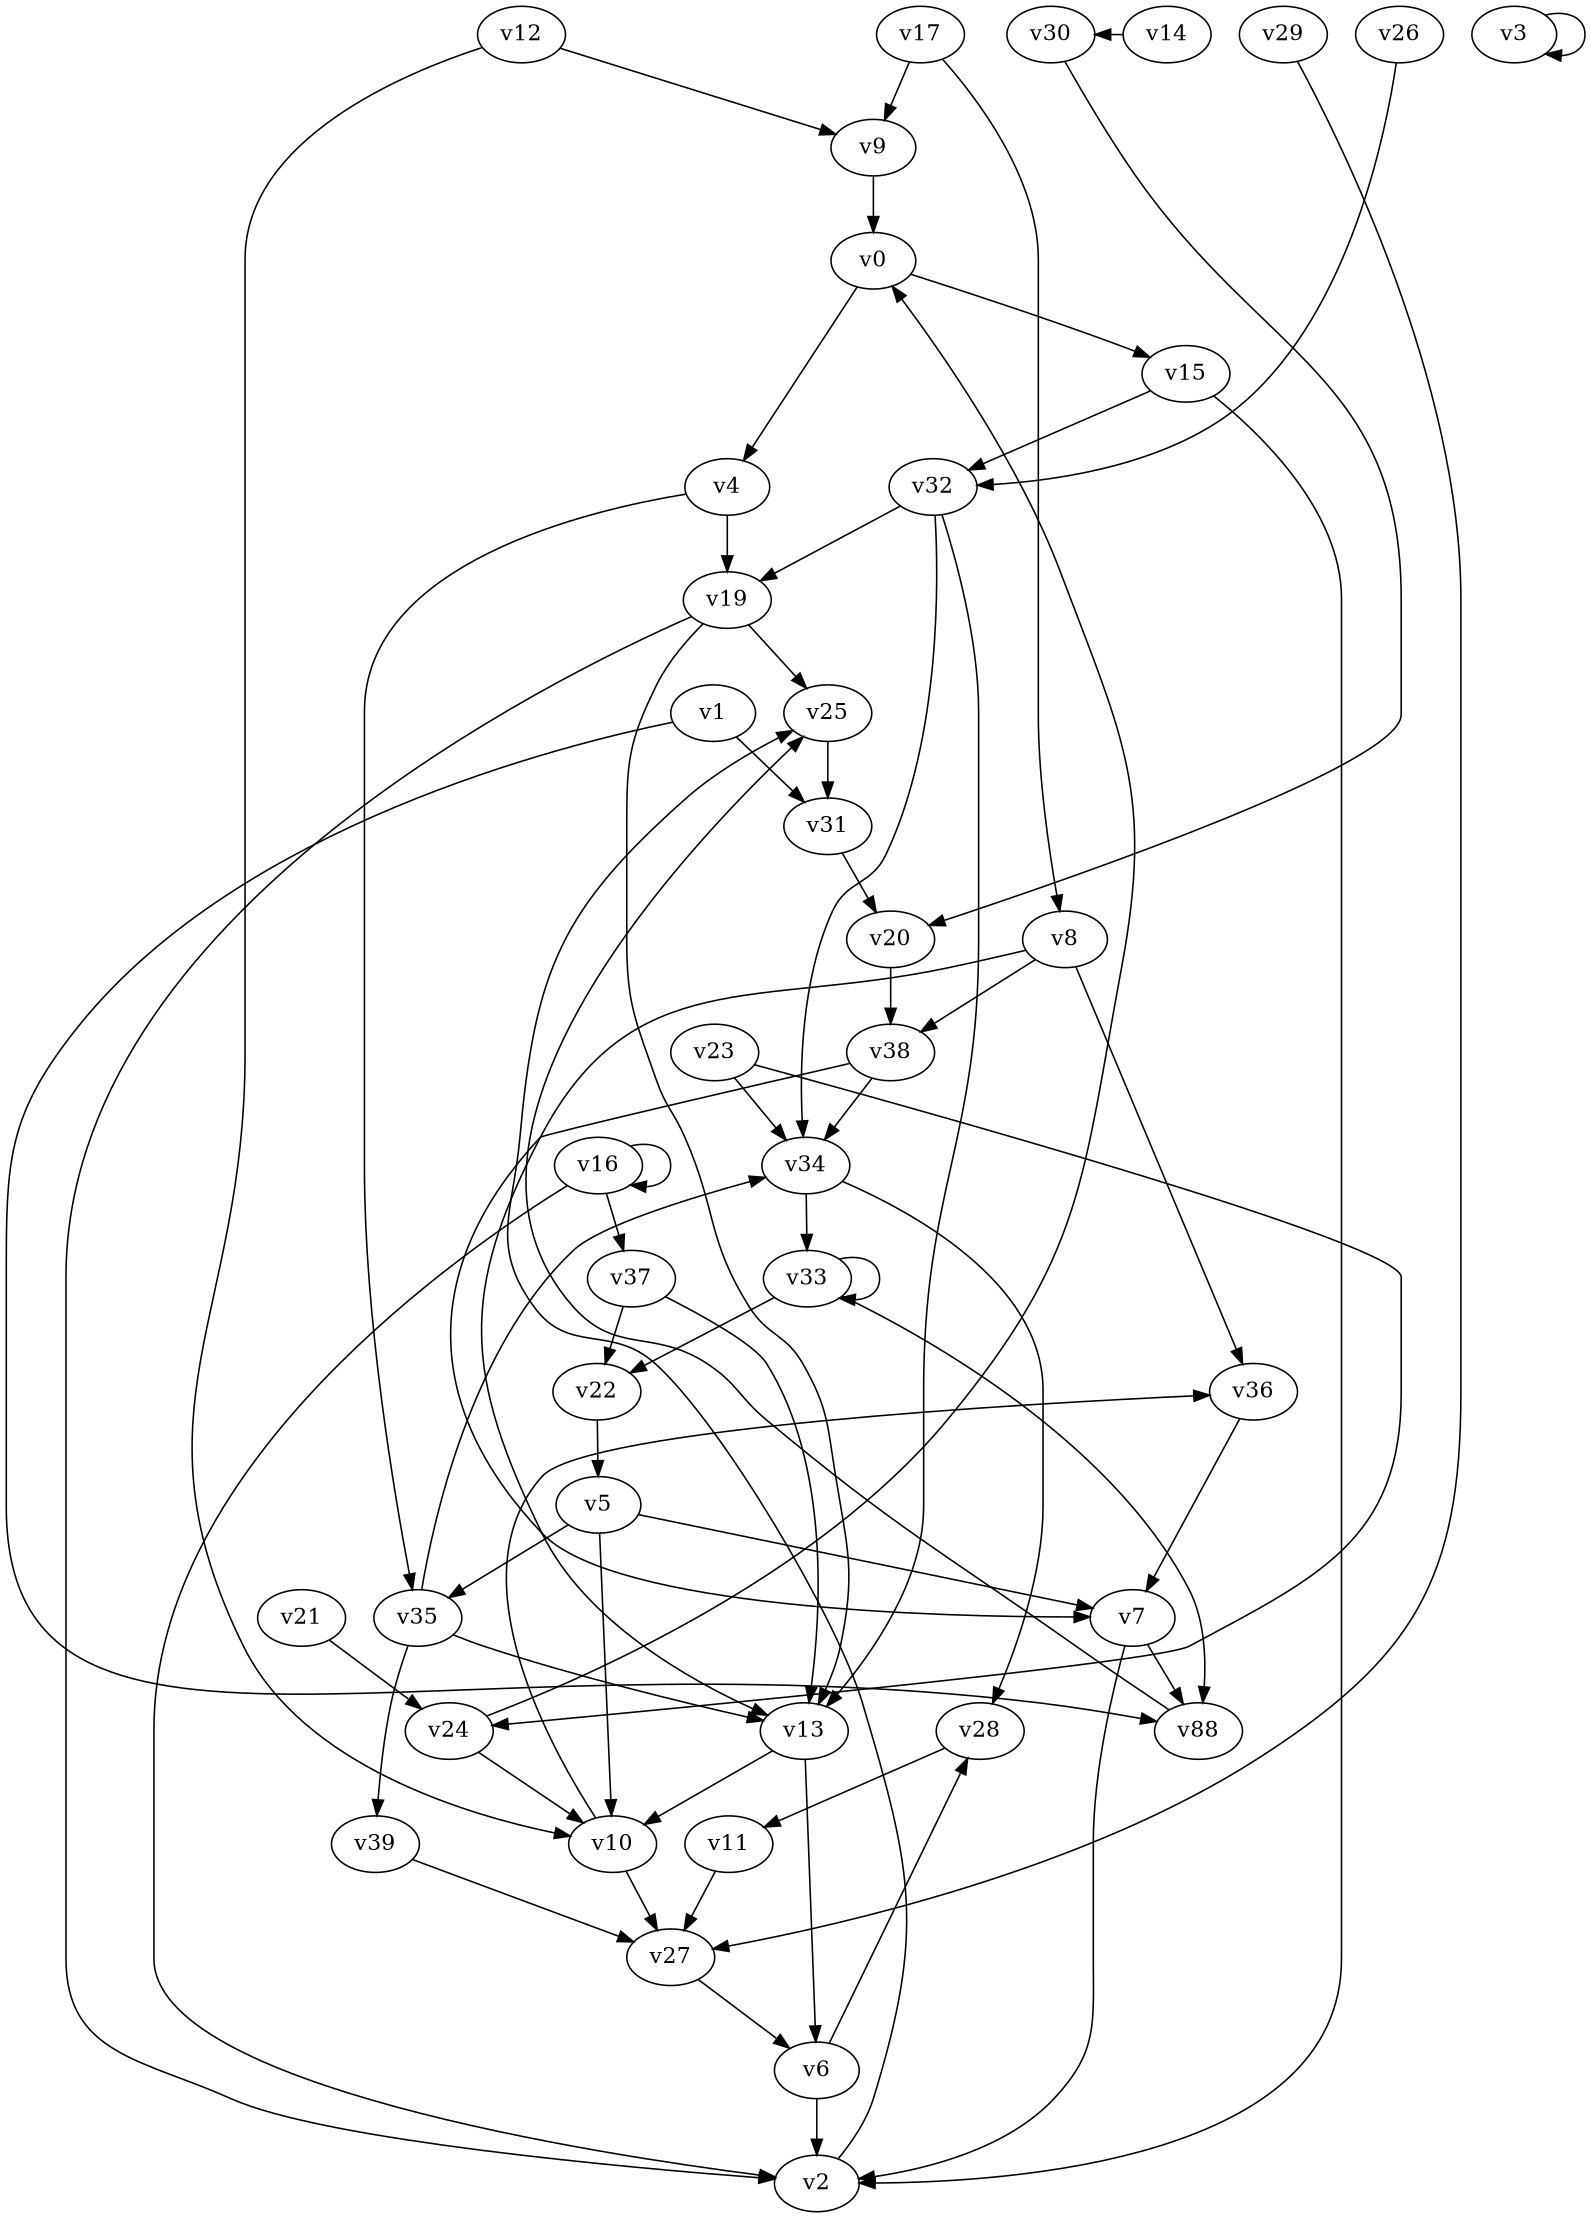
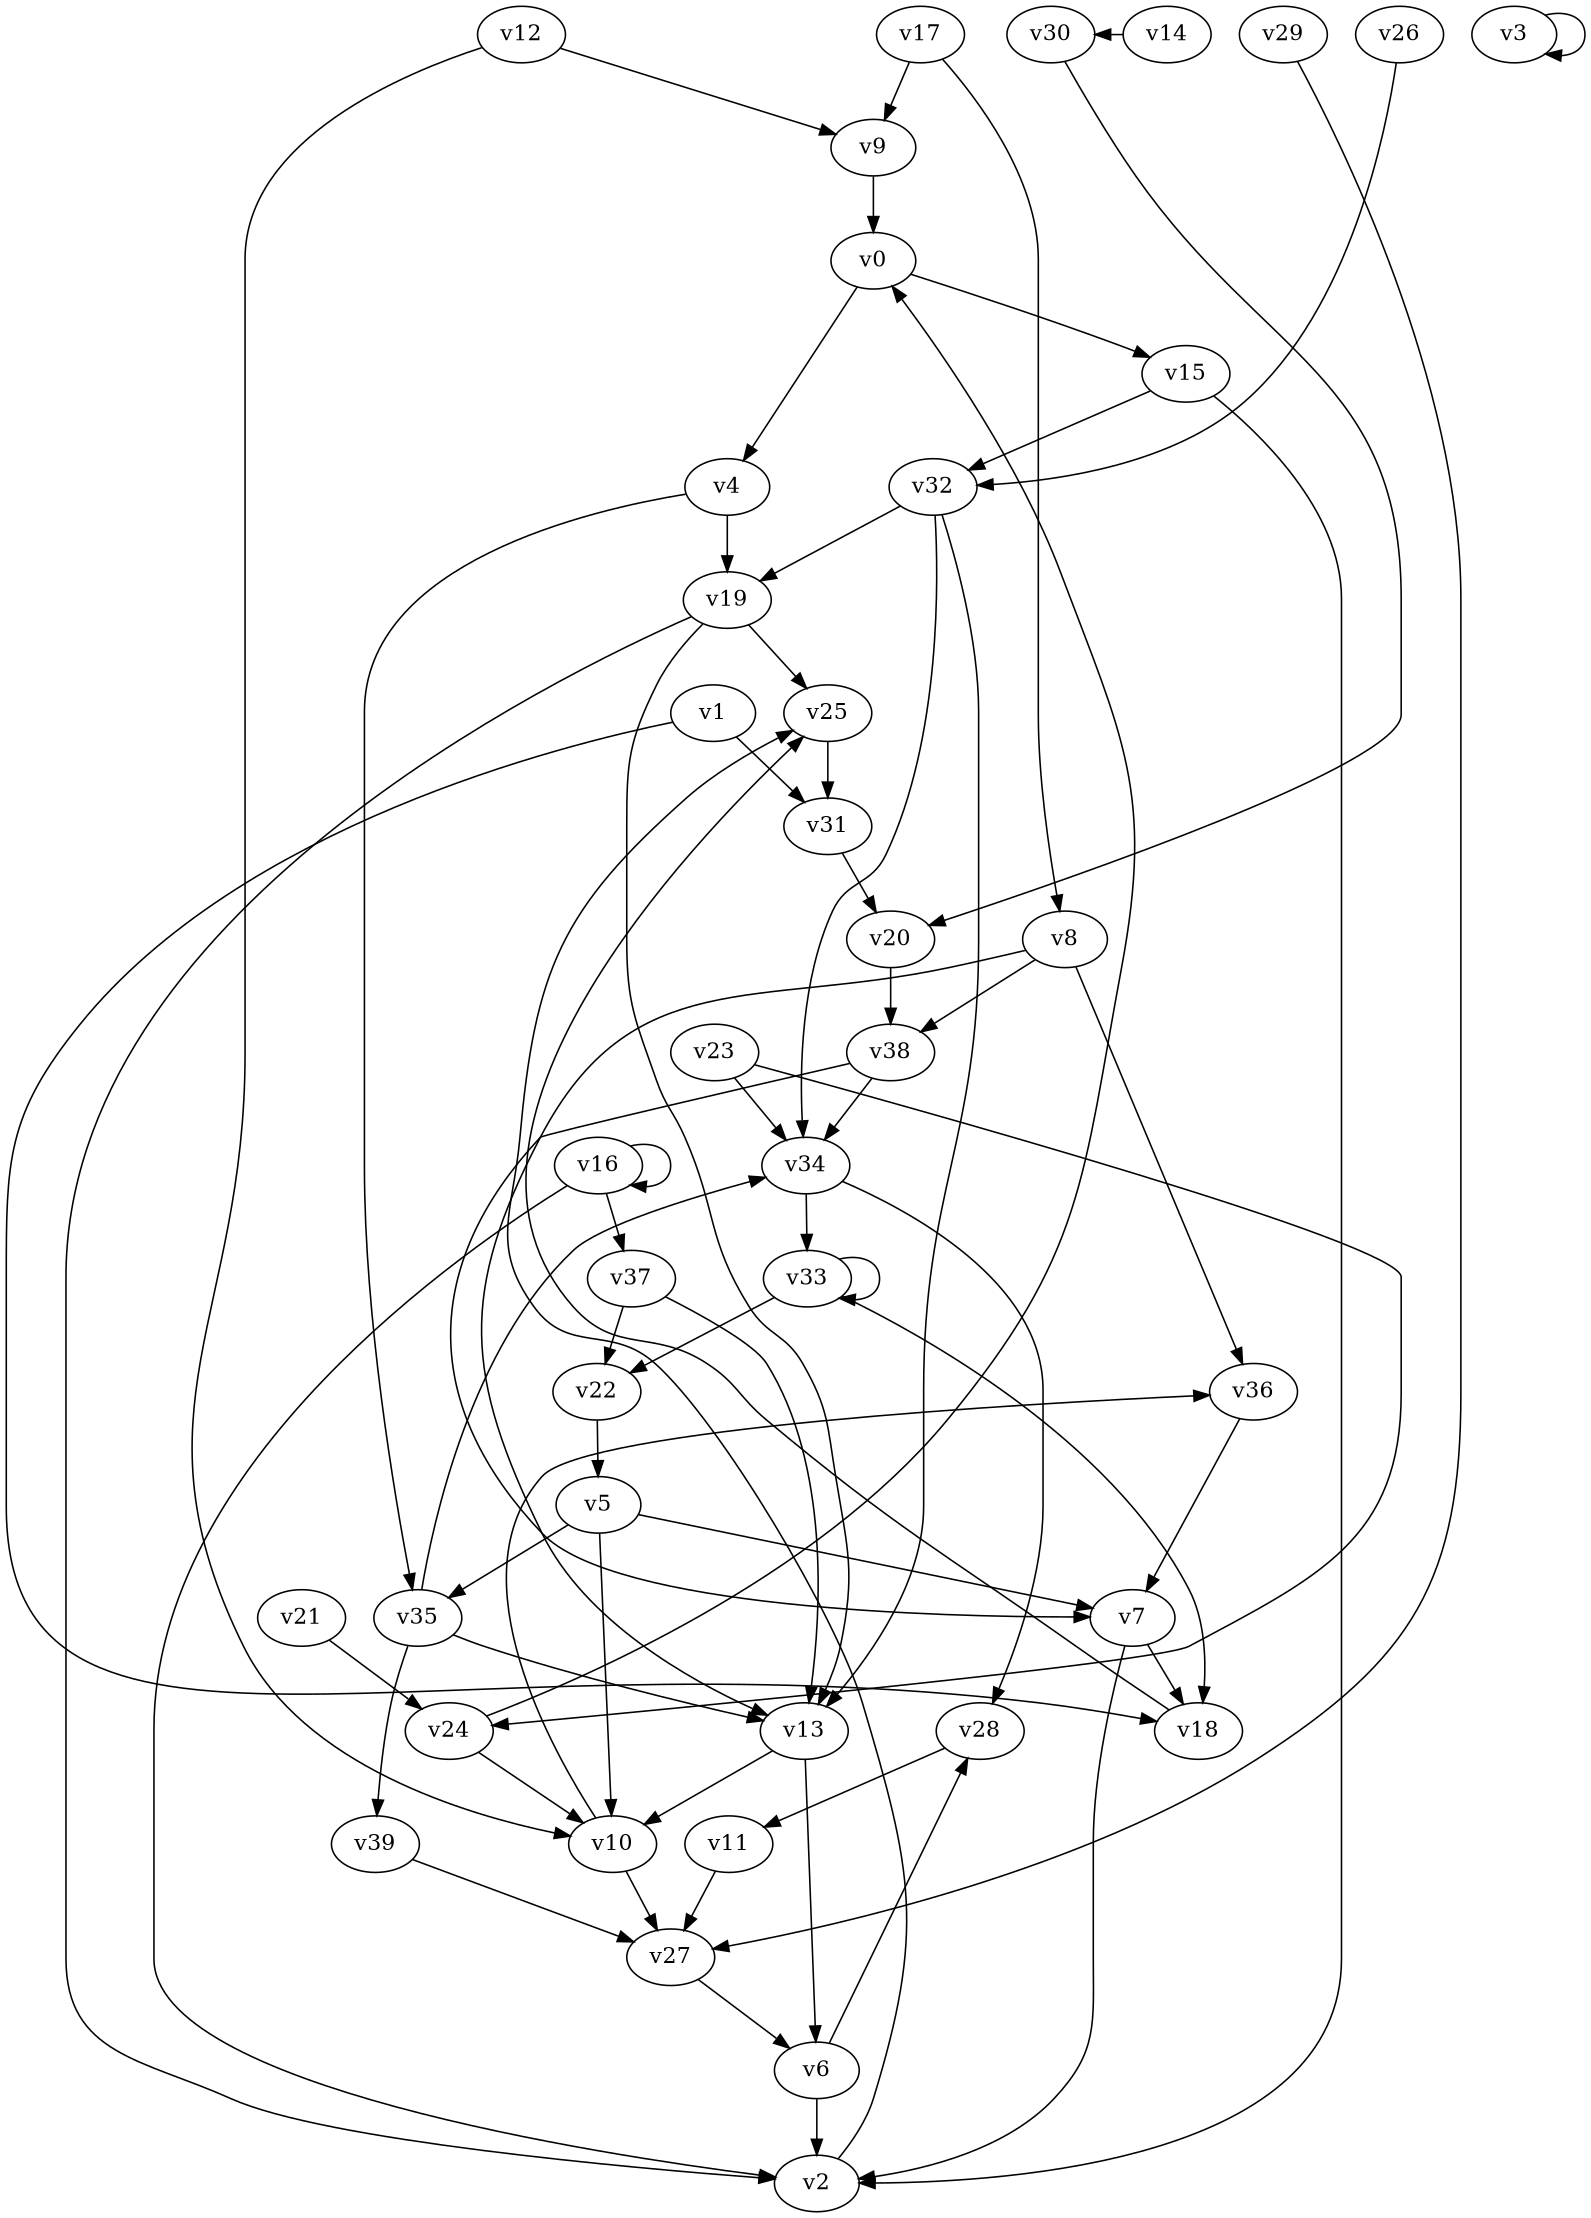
  digraph {
    node [player=1]
    v0 [player=0]
    v4
    v15
    v19
    v35
    v2
    v32 [player=0]
    v1
-   v18 [label=v88]
+   v18
    v31 [player=0]
    v25 [player=0]
    v3 [player=0]
    v13
    v34
    v39
    v5 [player=0]
    v7
    v10 [player=0]
    v36
    v27 [player=0]
    v6
    v28
    v11 [player=0]
    v8 [player=0]
    v38
    v9
    v12
    v14 [player=0]
    v30
    v20
    v16
    v37
    v22
    v17 [player=0]
    v21 [player=0]
    v24 [player=0]
    v23 [player=0]
    v33
    v26 [player=0]
    v29
    v0 -> v4
    v0 -> v15
    v4 -> v19
    v4 -> v35
    v15 -> v2
    v15 -> v32
    v19 -> v2
    v19 -> v25
    v19 -> v13
    v35 -> v13
    v35 -> v34
    v35 -> v39
    v2 -> v25 [constraint="t < 14"]
    v32 -> v19
    v32 -> v13
    v32 -> v34
    v1 -> v18 [constraint="t >= 5"]
    v1 -> v31
    v18 -> v25 [constraint="t >= 2"]
    v31 -> v20
    v25 -> v31
    v3 -> v3
    v13 -> v10
    v13 -> v6
    v34 -> v28
    v34 -> v33
    v39 -> v27
    v5 -> v35
    v5 -> v7
    v5 -> v10
    v7 -> v2
    v7 -> v18
    v10 -> v36 [constraint="t >= 4"]
    v10 -> v27
    v36 -> v7
    v27 -> v6
    v6 -> v2
    v6 -> v28
    v28 -> v11
    v11 -> v27
    v8 -> v13 [constraint="t mod 3 == 2"]
    v8 -> v36
    v8 -> v38
    v38 -> v34
    v38 -> v7 [constraint="t mod 3 == 0"]
    v9 -> v0
    v12 -> v10
    v12 -> v9
    v14 -> v30 [constraint="t >= 1"]
    v30 -> v20 [constraint="t mod 3 == 1"]
    v20 -> v38
    v16 -> v2
    v16 -> v16
    v16 -> v37
    v37 -> v13
    v37 -> v22
    v22 -> v5
    v17 -> v8
    v17 -> v9
    v21 -> v24
    v24 -> v0 [constraint="t >= 1"]
    v24 -> v10
    v23 -> v34
    v23 -> v24 [constraint="t mod 5 == 2"]
    v33 -> v18
    v33 -> v22
    v33 -> v33
    v26 -> v32 [constraint="t mod 5 == 2"]
    v29 -> v27 [constraint="t >= 1"]
  }
